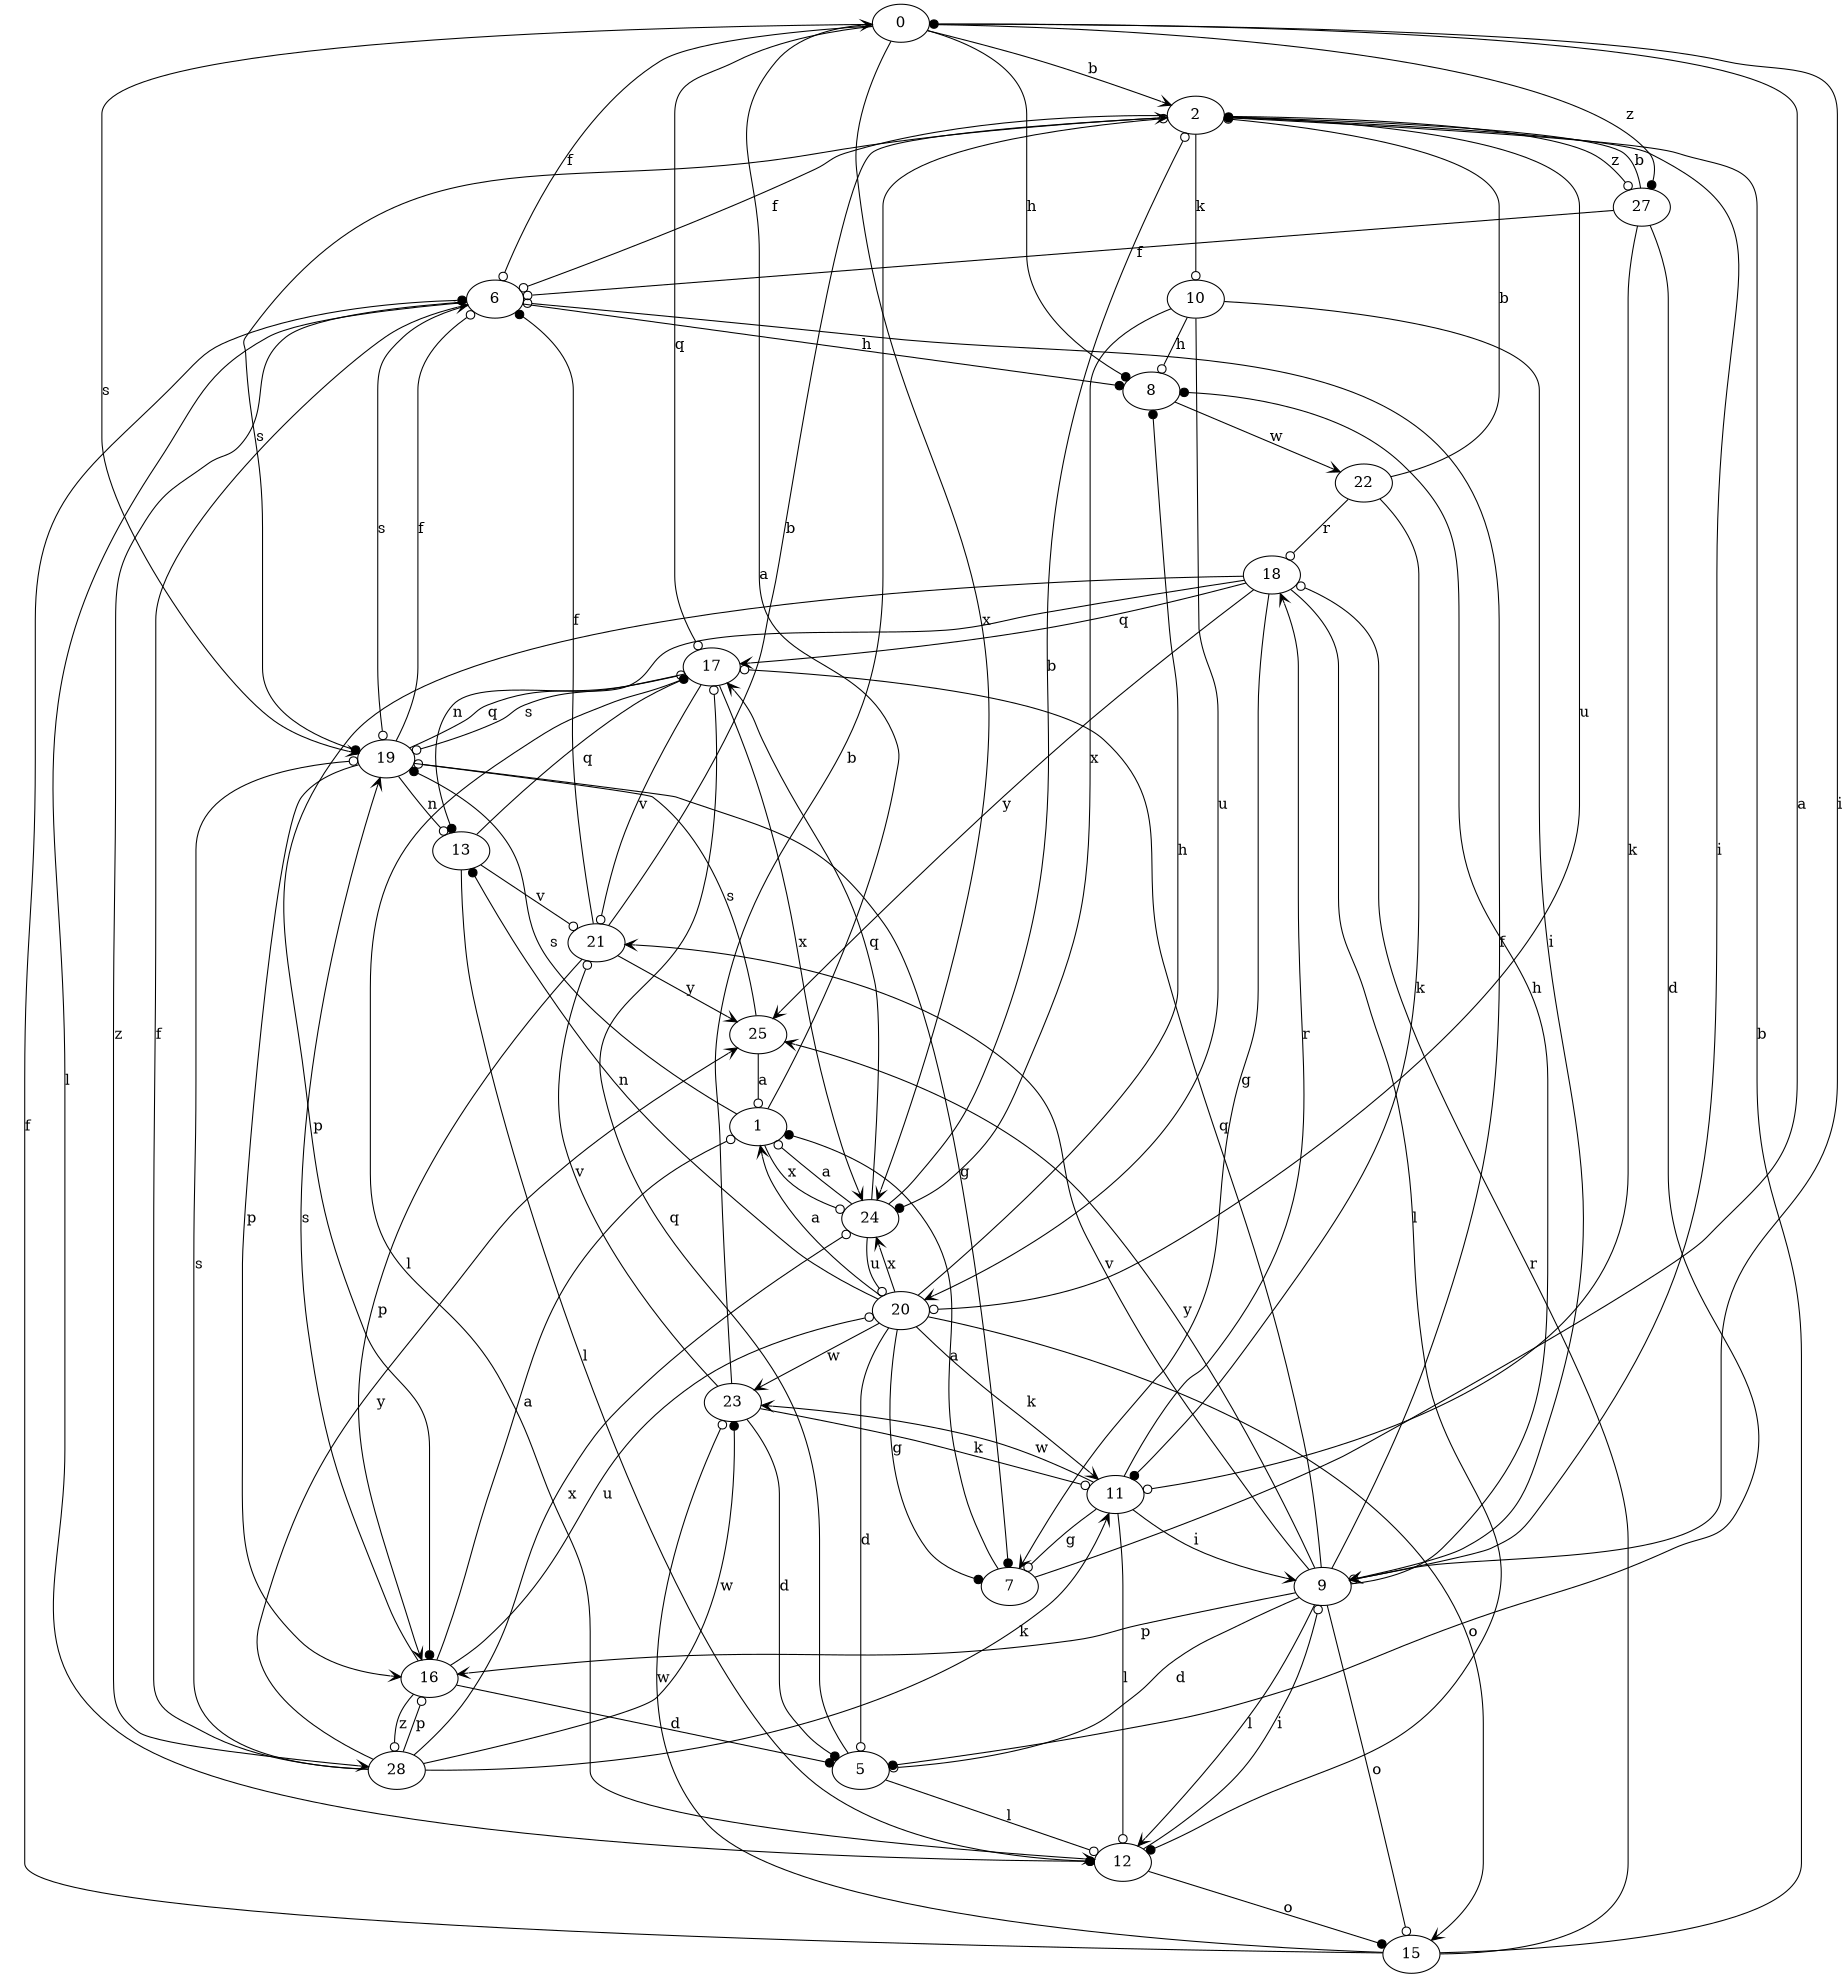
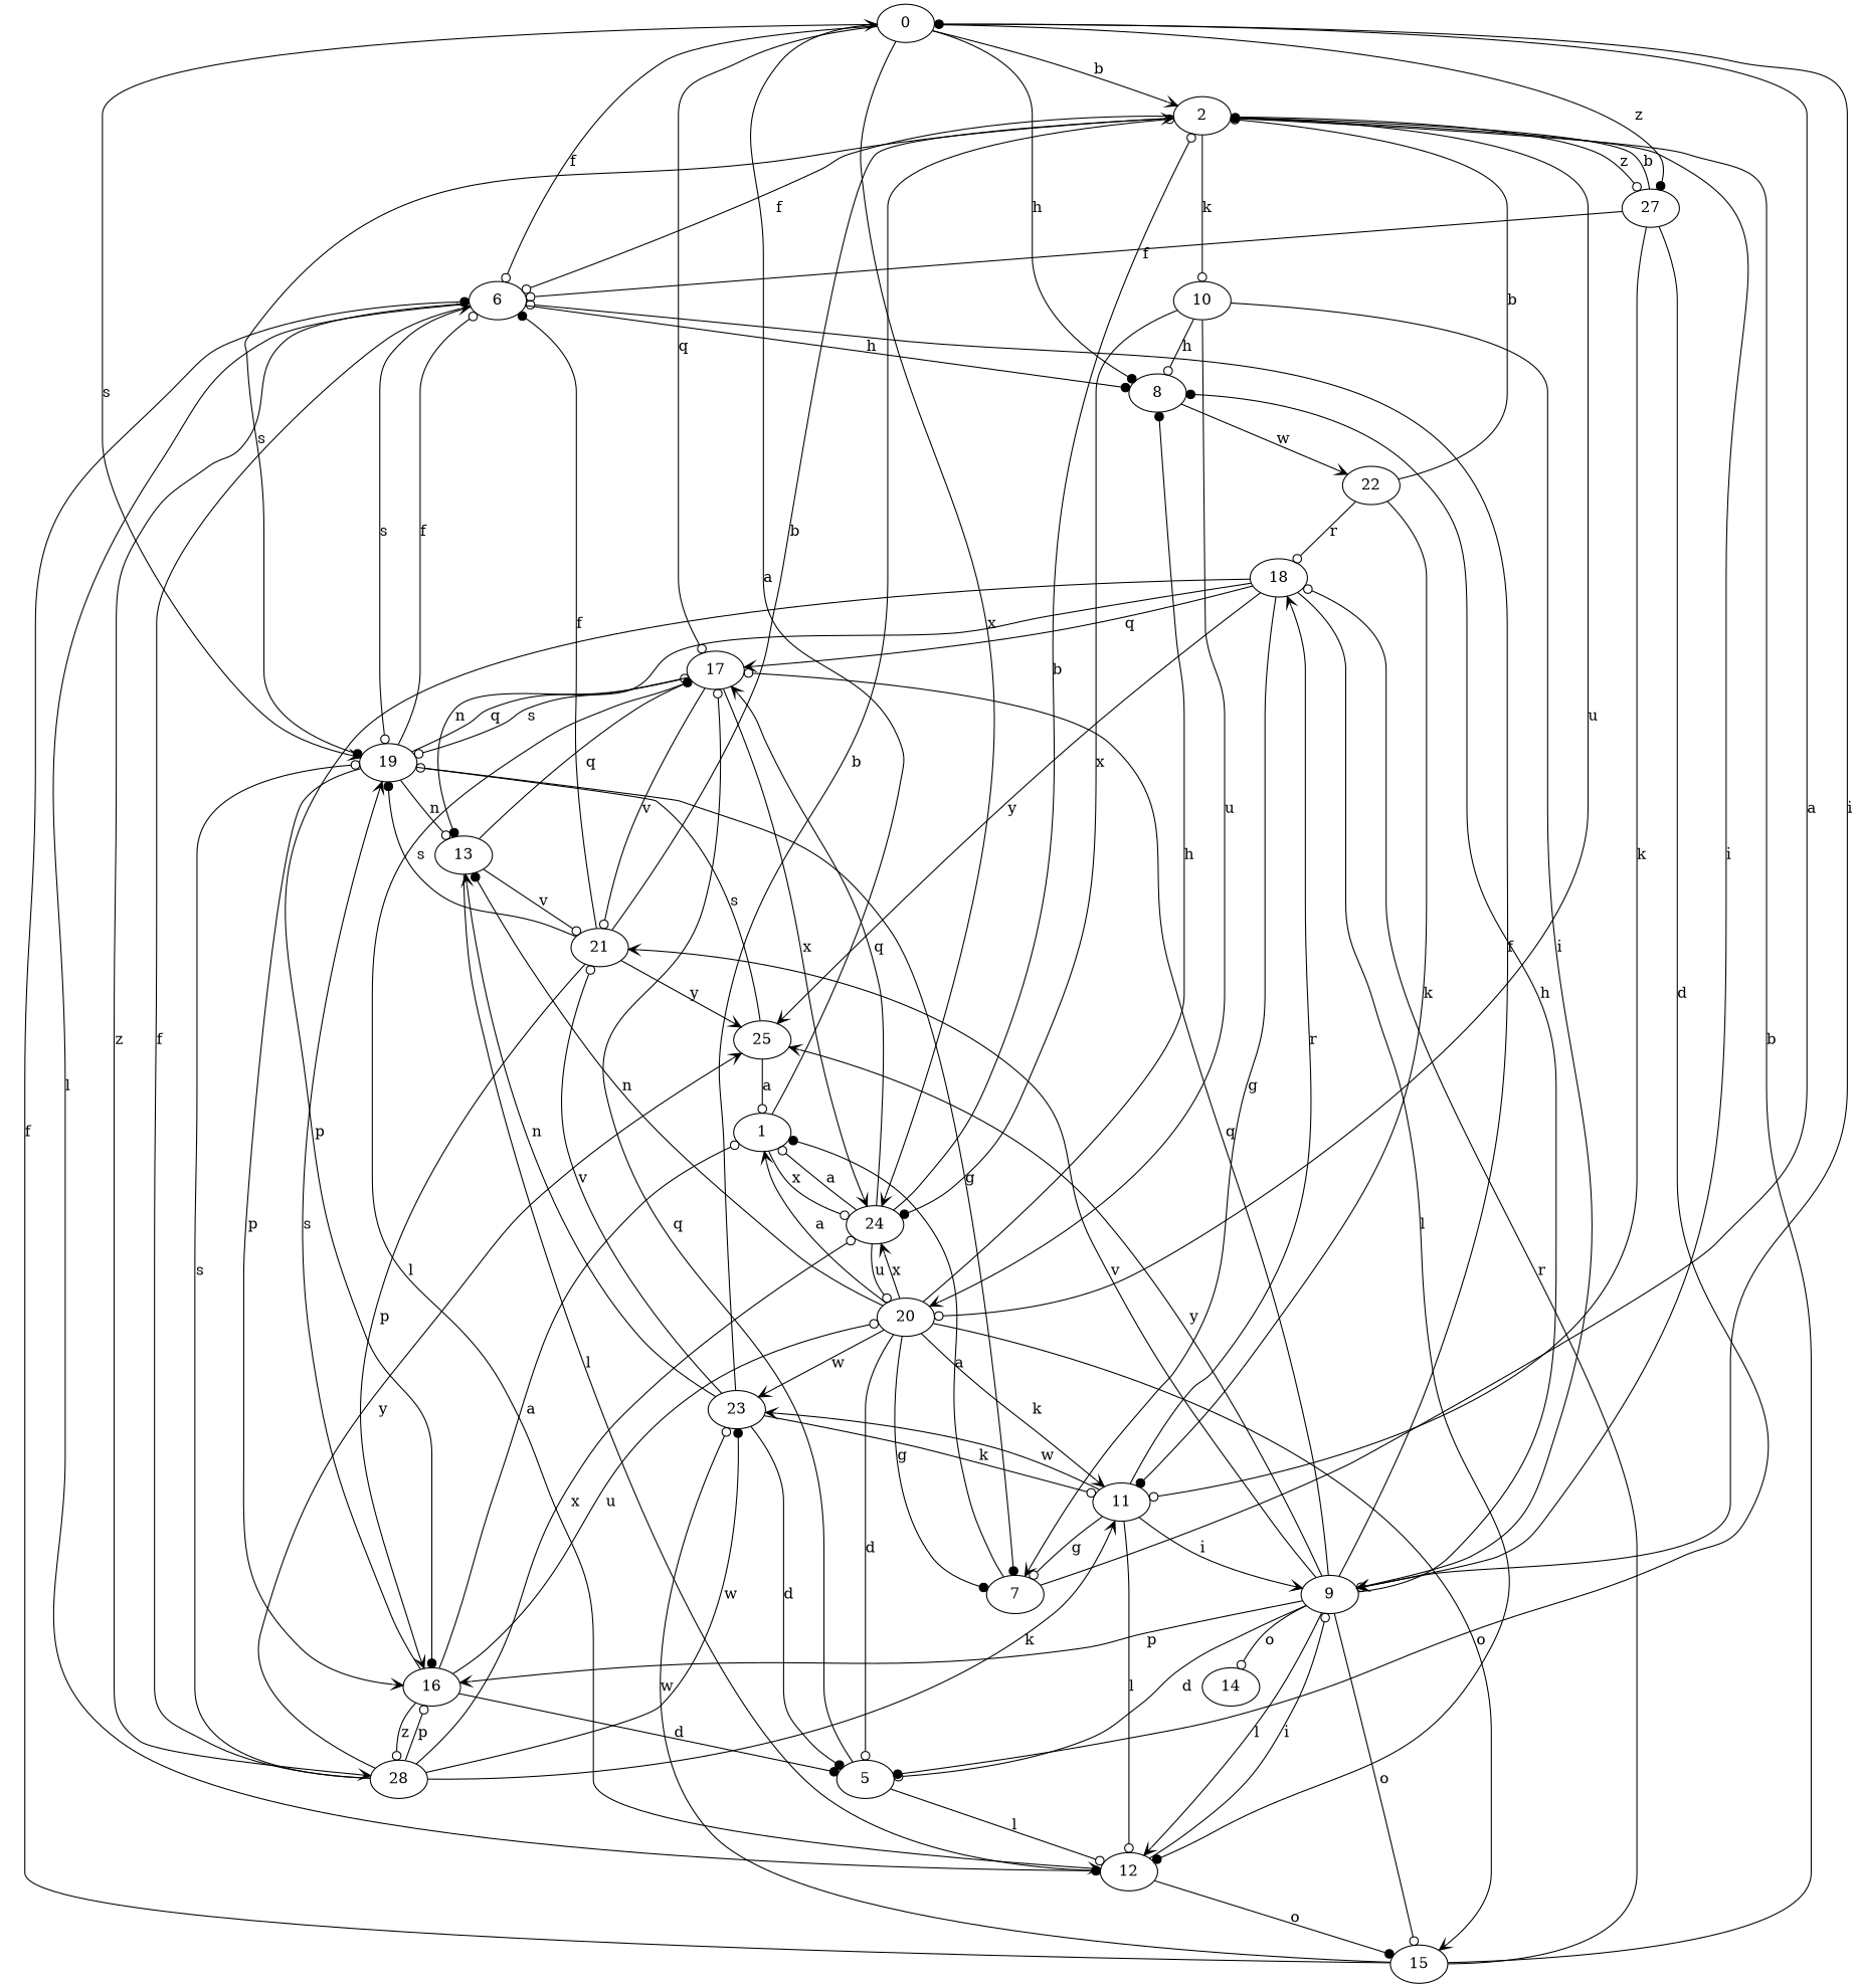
  strict digraph {
    edge [arrowhead=odot]
    0
    2
    6
    8
    9
    17
    19
    24
    27
    10
    20
    12
    28
    22
    5
+   14
    15
    16
    21
    25
    7
    13
    1
    11
    23
    18
    0 -> 2 [arrowhead=vee label=b]
    0 -> 6 [label=f]
    0 -> 8 [arrowhead=dot label=h]
    0 -> 9 [label=i]
    0 -> 17 [label=q]
    0 -> 19 [arrowhead=vee label=s]
    0 -> 24 [arrowhead=vee label=x]
    0 -> 27 [arrowhead=dot label=z]
    2 -> 6 [label=f]
    2 -> 9 [arrowhead=vee label=i]
    2 -> 19 [arrowhead=dot label=s]
    2 -> 27 [label=z]
    2 -> 10 [label=k]
    2 -> 20 [label=u]
    6 -> 8 [arrowhead=dot label=h]
    6 -> 19 [label=s]
    6 -> 12 [arrowhead=dot label=l]
    6 -> 28 [arrowhead=vee label=z]
    8 -> 22 [arrowhead=vee label=w]
    9 -> 6 [label=f]
    9 -> 8 [arrowhead=dot label=h]
    9 -> 17 [label=q]
    9 -> 12 [arrowhead=vee label=l]
    9 -> 5 [label=d]
+   9 -> 14 [label=o]
    9 -> 15 [label=o]
    9 -> 16 [arrowhead=vee label=p]
    9 -> 21 [arrowhead=vee label=v]
    9 -> 25 [arrowhead=vee label=y]
    17 -> 19 [label=s]
    17 -> 24 [arrowhead=vee label=x]
    17 -> 12 [arrowhead=vee label=l]
    17 -> 21 [label=v]
    19 -> 6 [label=f]
    19 -> 17 [label=q]
    19 -> 16 [arrowhead=vee label=p]
    19 -> 7 [arrowhead=dot label=g]
    19 -> 13 [label=n]
    24 -> 2 [label=b]
    24 -> 17 [arrowhead=vee label=q]
    24 -> 20 [label=u]
    24 -> 1 [label=a]
    27 -> 2 [arrowhead=dot label=b]
    27 -> 6 [label=f]
    27 -> 5 [arrowhead=dot label=d]
    27 -> 11 [label=k]
    10 -> 8 [label=h]
    10 -> 9 [arrowhead=vee label=i]
    10 -> 24 [arrowhead=dot label=x]
    10 -> 20 [arrowhead=vee label=u]
    20 -> 8 [arrowhead=dot label=h]
    20 -> 24 [arrowhead=vee label=x]
    20 -> 5 [label=d]
    20 -> 15 [arrowhead=vee label=o]
    20 -> 7 [arrowhead=dot label=g]
    20 -> 13 [arrowhead=dot label=n]
    20 -> 1 [arrowhead=vee label=a]
    20 -> 11 [arrowhead=vee label=k]
    20 -> 23 [arrowhead=vee label=w]
    12 -> 9 [label=i]
    12 -> 15 [arrowhead=dot label=o]
    28 -> 6 [arrowhead=vee label=f]
    28 -> 19 [label=s]
    28 -> 24 [label=x]
    28 -> 16 [label=p]
    28 -> 25 [arrowhead=vee label=y]
    28 -> 11 [arrowhead=vee label=k]
    28 -> 23 [arrowhead=dot label=w]
    22 -> 2 [label=b]
    22 -> 11 [arrowhead=dot label=k]
    22 -> 18 [label=r]
    5 -> 17 [label=q]
    5 -> 12 [label=l]
    15 -> 2 [arrowhead=dot label=b]
    15 -> 6 [arrowhead=dot label=f]
    15 -> 23 [label=w]
    15 -> 18 [label=r]
    16 -> 19 [arrowhead=vee label=s]
    16 -> 20 [label=u]
    16 -> 28 [label=z]
    16 -> 5 [arrowhead=dot label=d]
    16 -> 1 [label=a]
    21 -> 2 [arrowhead=vee label=b]
    21 -> 6 [arrowhead=dot label=f]
-   1 -> 19 [arrowhead=dot label=s]
+   21 -> 19 [arrowhead=dot label=s]
    21 -> 16 [arrowhead=vee label=p]
    21 -> 25 [arrowhead=vee label=y]
    25 -> 19 [label=s]
    25 -> 1 [label=a]
    7 -> 0 [arrowhead=dot label=a]
    7 -> 1 [arrowhead=dot label=a]
    13 -> 17 [arrowhead=dot label=q]
    13 -> 12 [label=l]
    13 -> 21 [label=v]
    1 -> 0 [arrowhead=vee label=a]
    1 -> 24 [label=x]
    11 -> 9 [arrowhead=vee label=i]
    11 -> 12 [label=l]
    11 -> 7 [label=g]
    11 -> 23 [arrowhead=vee label=w]
    11 -> 18 [arrowhead=vee label=r]
    23 -> 2 [label=b]
    23 -> 5 [arrowhead=dot label=d]
    23 -> 21 [label=v]
+   23 -> 13 [arrowhead=vee label=n]
    23 -> 11 [label=k]
    18 -> 17 [arrowhead=vee label=q]
    18 -> 12 [arrowhead=dot label=l]
    18 -> 16 [arrowhead=dot label=p]
    18 -> 25 [arrowhead=vee label=y]
    18 -> 7 [arrowhead=vee label=g]
    18 -> 13 [arrowhead=dot label=n]
  }
